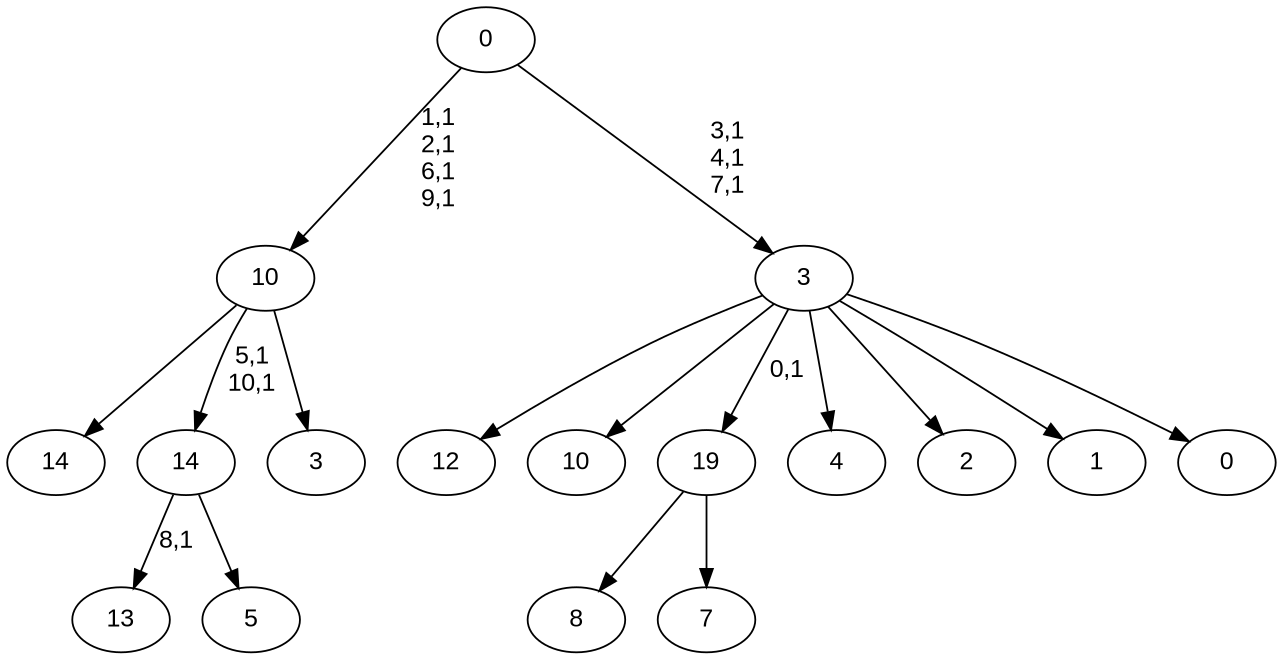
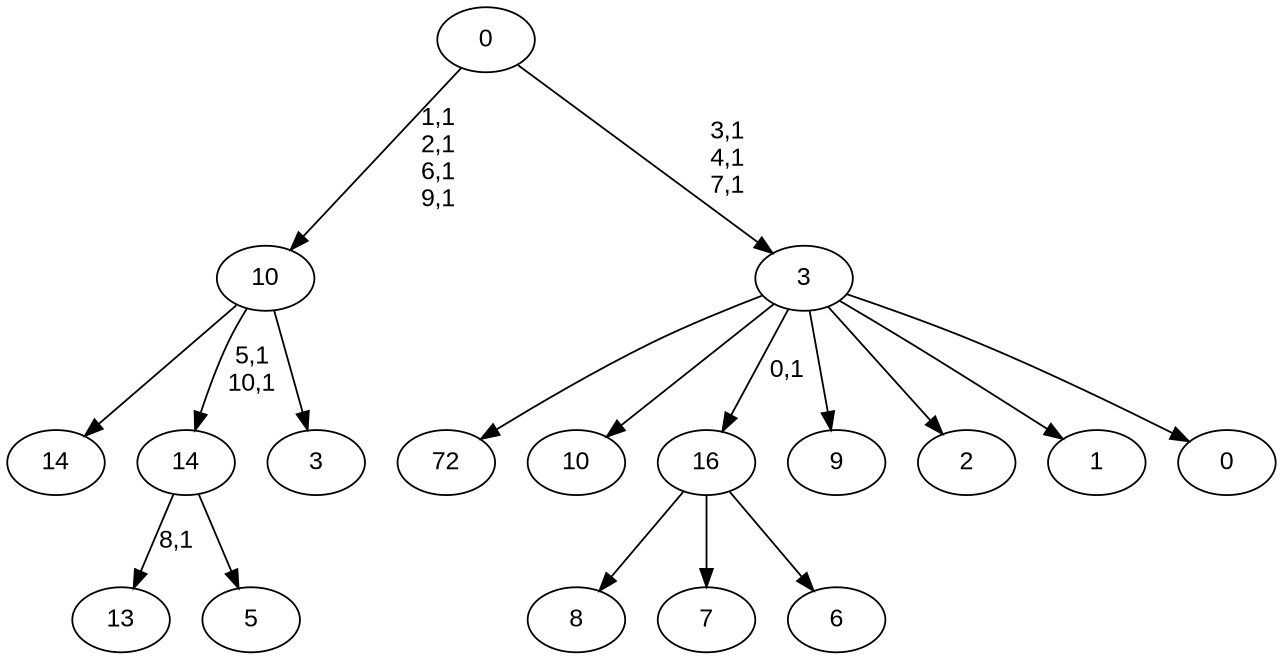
  digraph {
    fontname="Liberation Sans"
    node [fontname="Liberation Sans"]
    edge [fontname="Liberation Sans"]
    n1 [label=14]
    n2 [label=13]
-   n3 [label=12]
+   n3 [label=72]
    n4 [label=10]
    n5 [label=8]
    n6 [label=7]
-   16 [label=19]
+   n7 [label=6]
+   16
    n9 [label=5]
    14
-   n11 [label=4]
+   n11 [label=9]
    n12 [label=3]
    10
    n14 [label=2]
    n15 [label=1]
    n16 [label=0]
    3
    0
    16 -> n5
    16 -> n6
+   16 -> n7
    14 -> n2 [label="8,1"]
    14 -> n9
    10 -> n1
    10 -> 14 [label="5,1\n10,1"]
    10 -> n12
    3 -> n3
    3 -> n4
    3 -> 16 [label="0,1"]
    3 -> n11
    3 -> n14
    3 -> n15
    3 -> n16
    0 -> 10 [label="1,1\n2,1\n6,1\n9,1"]
    0 -> 3 [label="3,1\n4,1\n7,1"]
  }
